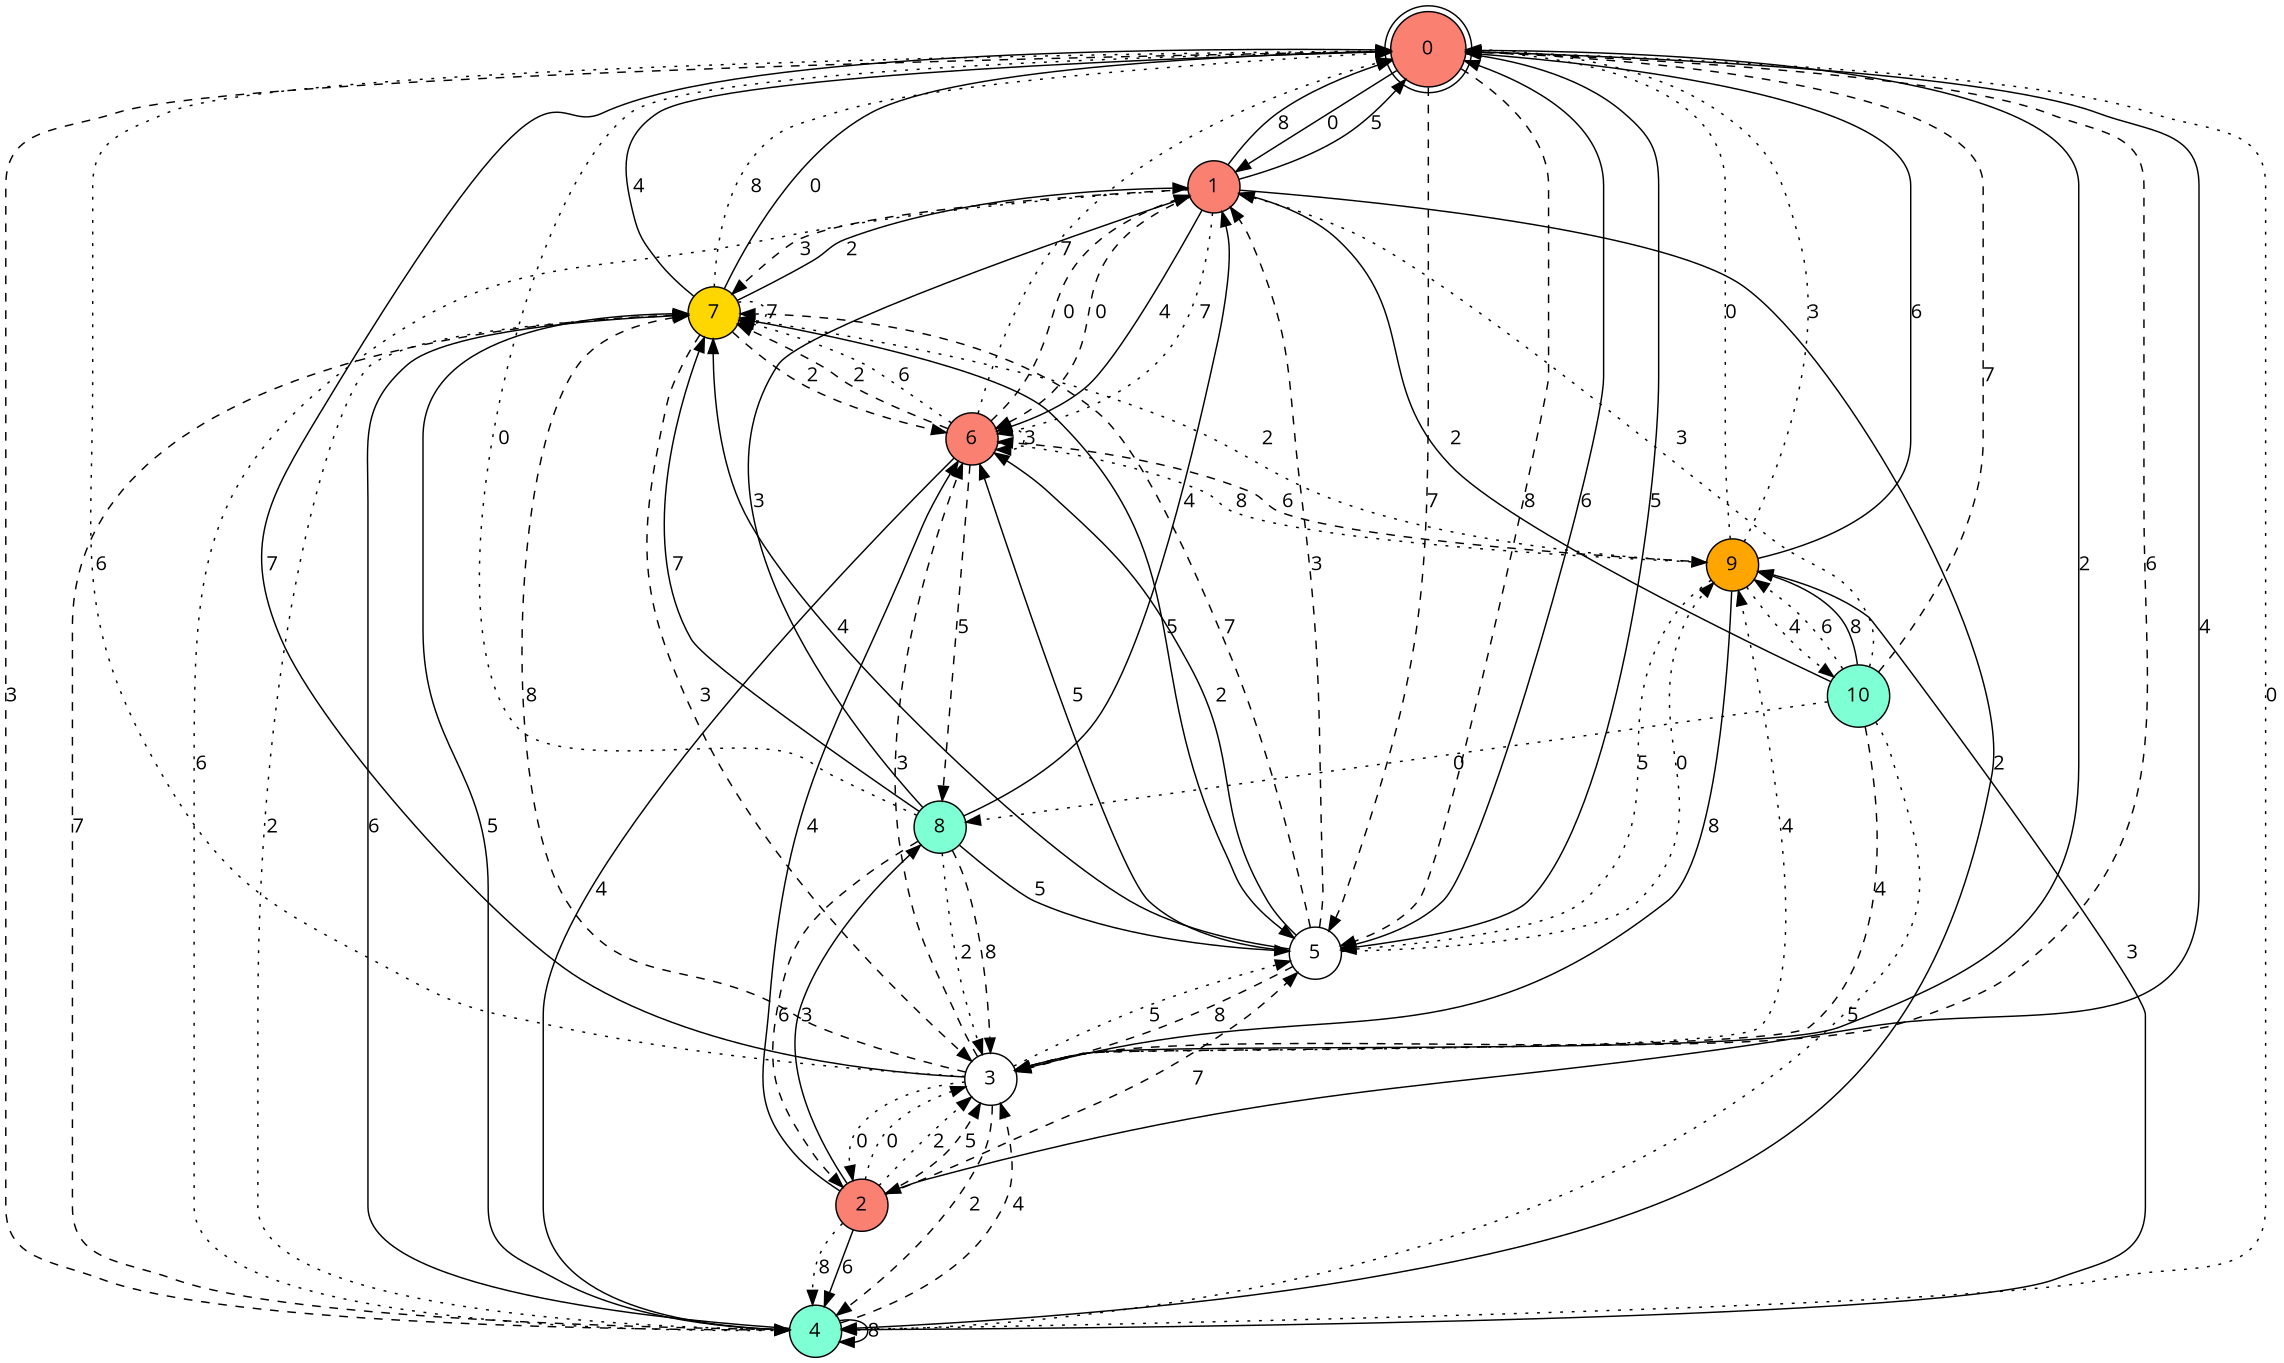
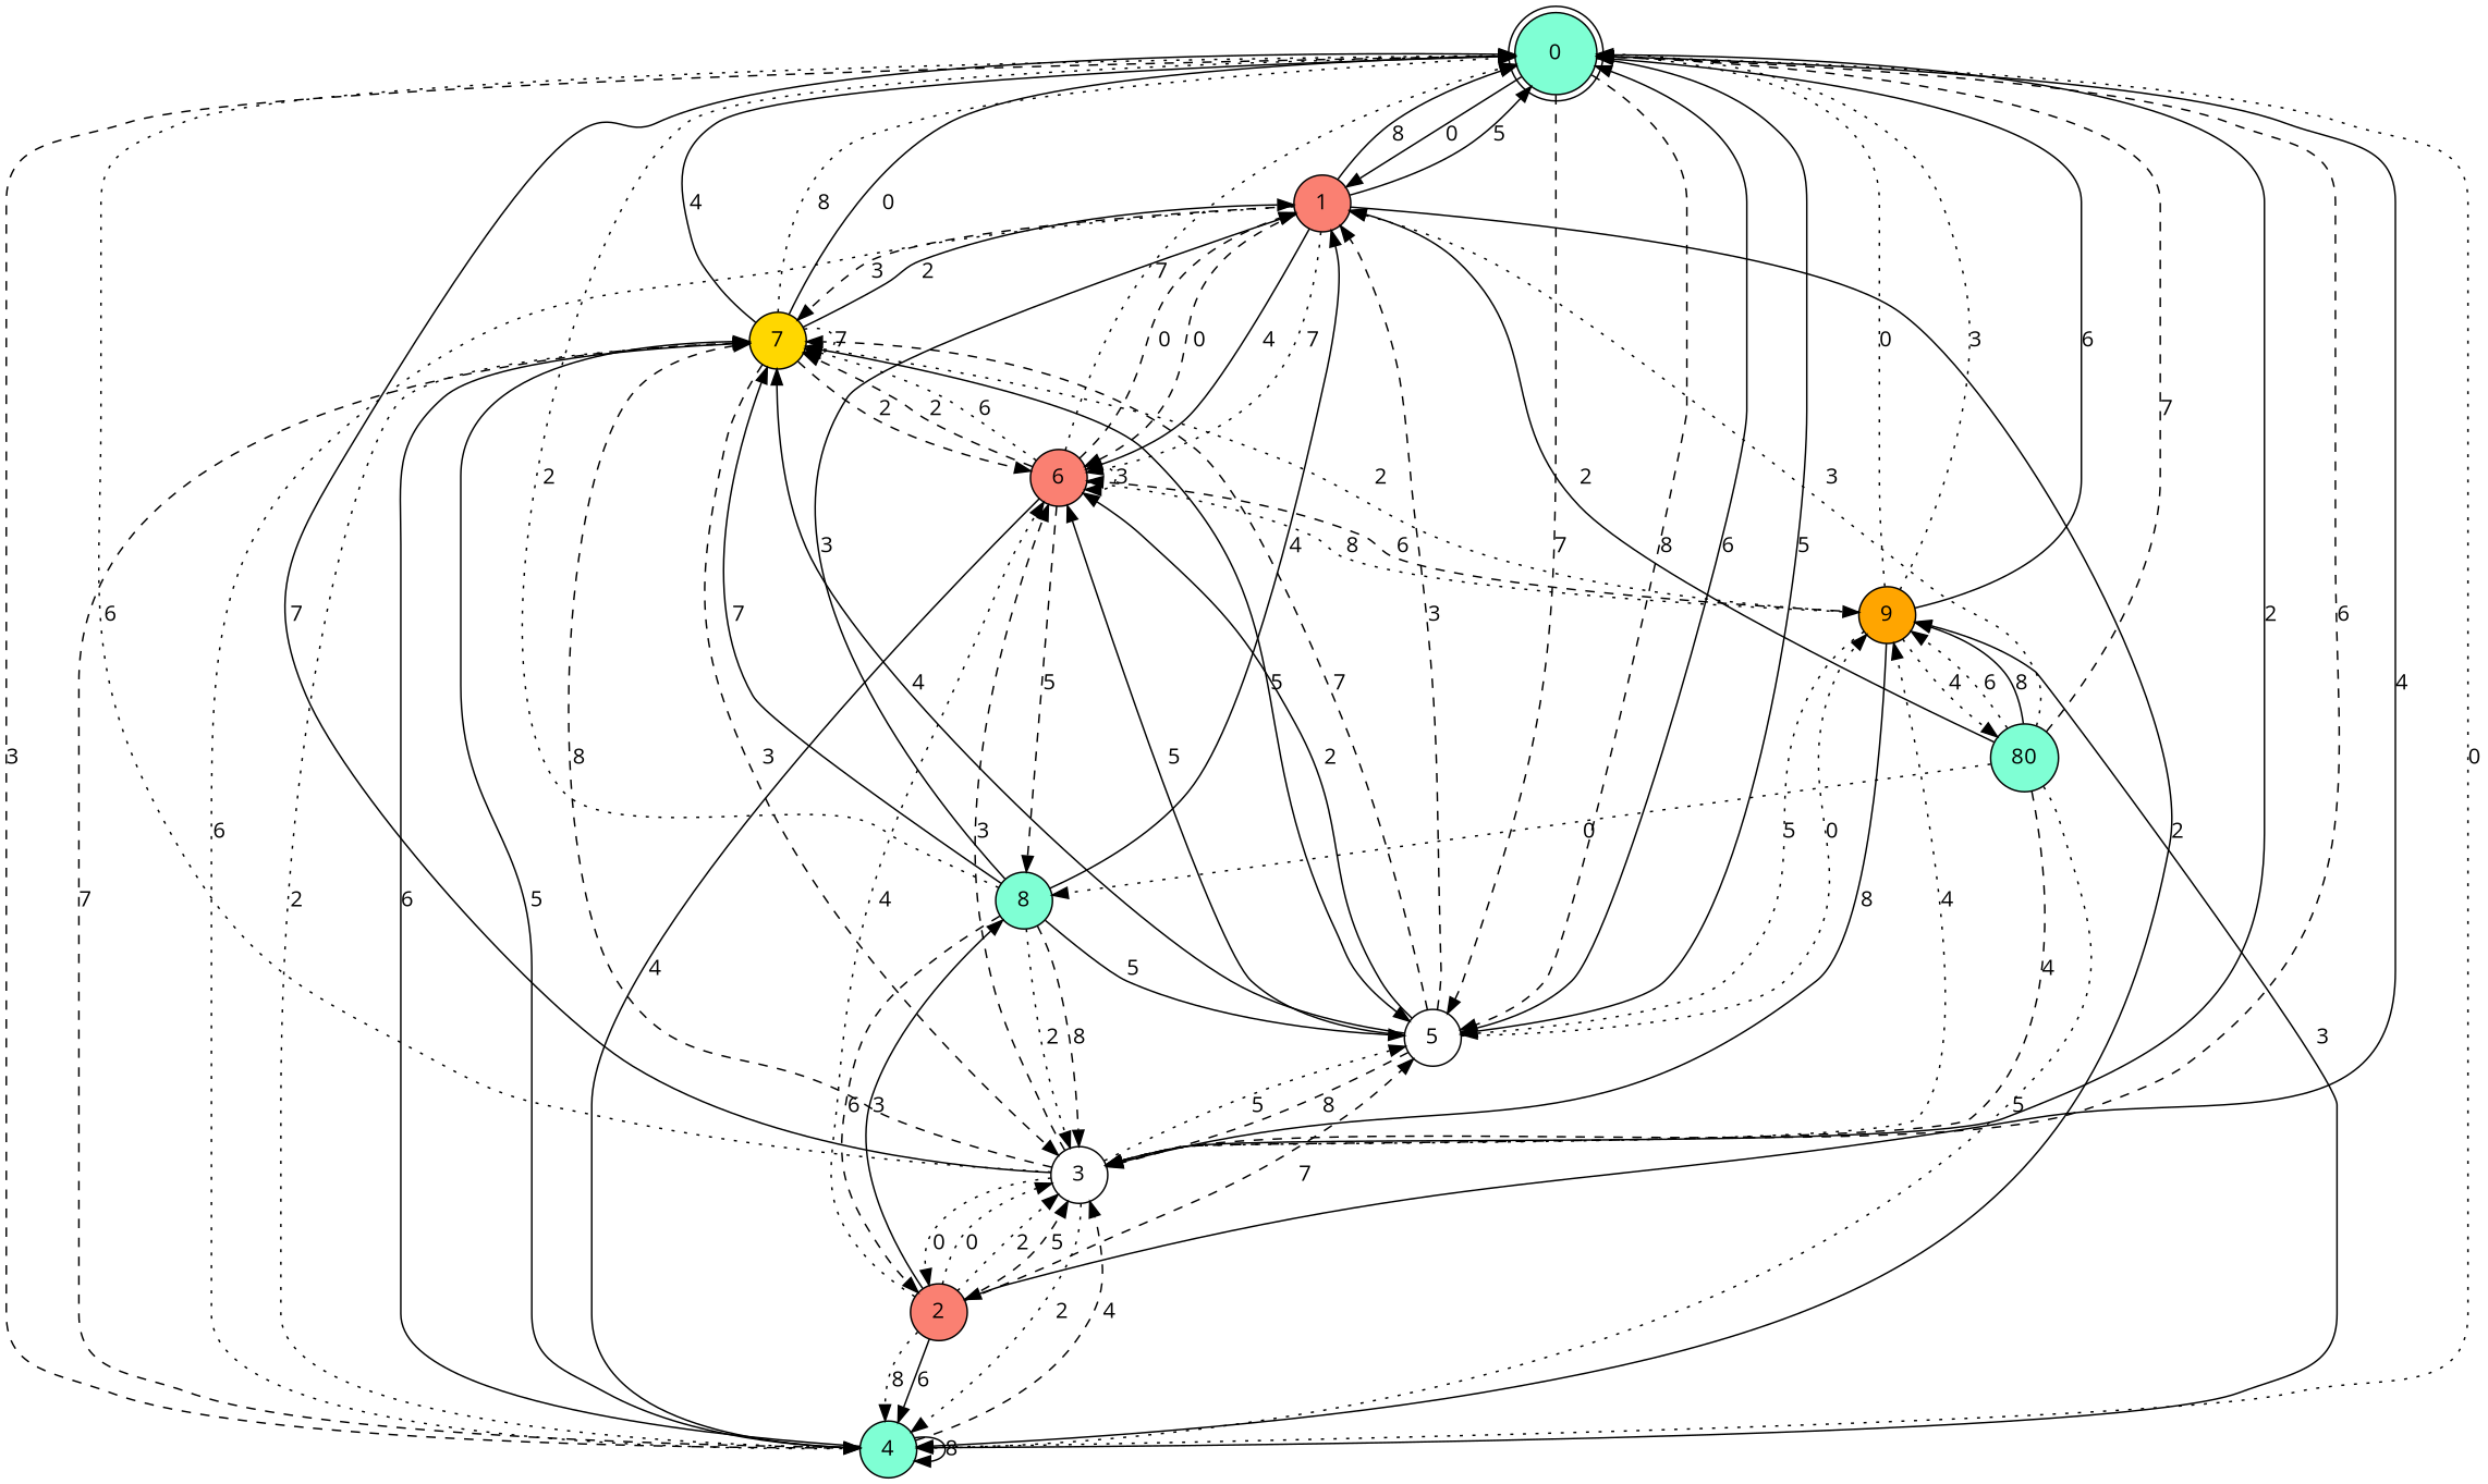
  digraph {
    fontname="Open Sans"
    node [fillcolor=salmon fontname="Open Sans" shape=circle style=filled]
    edge [fontname="Open Sans" style=solid]
-   n1 [label=0 shape=doublecircle]
+   n1 [fillcolor=aquamarine label=0 shape=doublecircle]
    n2 [label=1]
    n3 [label=2]
    n4 [fillcolor=white label=3]
    n5 [fillcolor=aquamarine label=4]
    n6 [fillcolor=white label=5]
    n7 [label=6]
    n8 [fillcolor=gold label=7]
    n9 [fillcolor=aquamarine label=8]
    n10 [fillcolor=orange label=9]
-   n11 [fillcolor=aquamarine label=10]
+   n11 [fillcolor=aquamarine label=80]
    n1 -> n2 [label=0]
    n1 -> n3 [label=4]
    n1 -> n4 [label=2]
    n1 -> n4 [label=6 style=dashed]
    n1 -> n5 [label=3 style=dashed]
    n1 -> n6 [label=5]
    n1 -> n6 [label=8 style=dashed]
    n1 -> n6 [label=7 style=dashed]
    n2 -> n1 [label=5]
    n2 -> n1 [label=8]
    n2 -> n5 [label=2]
    n2 -> n5 [label=6 style=dotted]
    n2 -> n7 [label=0 style=dashed]
    n2 -> n7 [label=4]
    n2 -> n7 [label=7 style=dotted]
    n2 -> n8 [label=3 style=dashed]
    n3 -> n4 [label=0 style=dotted]
    n3 -> n4 [label=2 style=dotted]
    n3 -> n4 [label=5 style=dashed]
    n3 -> n5 [label=6]
    n3 -> n5 [label=8 style=dotted]
    n3 -> n6 [label=7 style=dashed]
-   n3 -> n7 [label=4]
+   n3 -> n7 [label=4 style=dotted]
    n3 -> n9 [label=3]
    n4 -> n1 [label=6 style=dotted]
    n4 -> n1 [label=7]
    n4 -> n3 [label=0 style=dotted]
-   n4 -> n5 [label=2 style=dashed]
+   n4 -> n5 [label=2 style=dotted]
    n4 -> n6 [label=5 style=dotted]
    n4 -> n7 [label=3 style=dashed]
    n4 -> n8 [label=8 style=dashed]
    n4 -> n10 [label=4 style=dotted]
    n5 -> n1 [label=0 style=dotted]
    n5 -> n4 [label=4 style=dashed]
    n5 -> n5 [label=8]
    n5 -> n8 [label=2 style=dotted]
    n5 -> n8 [label=6]
    n5 -> n8 [label=5]
    n5 -> n8 [label=7 style=dashed]
    n5 -> n10 [label=3]
    n6 -> n1 [label=6]
    n6 -> n2 [label=3 style=dashed]
    n6 -> n4 [label=8 style=dashed]
    n6 -> n7 [label=2]
    n6 -> n7 [label=5]
    n6 -> n8 [label=4]
    n6 -> n8 [label=7 style=dashed]
    n6 -> n10 [label=0 style=dotted]
    n7 -> n1 [label=7 style=dotted]
    n7 -> n2 [label=0 style=dashed]
    n7 -> n5 [label=4]
    n7 -> n7 [label=3 style=dotted]
    n7 -> n8 [label=2 style=dashed]
    n7 -> n8 [label=6 style=dotted]
    n7 -> n9 [label=5 style=dashed]
    n7 -> n10 [label=8 style=dotted]
    n8 -> n1 [label=0]
    n8 -> n1 [label=4]
    n8 -> n1 [label=8 style=dotted]
    n8 -> n2 [label=2]
    n8 -> n4 [label=3 style=dashed]
    n8 -> n6 [label=5]
    n8 -> n7 [label=2 style=dashed]
    n8 -> n8 [label=7 style=dotted]
-   n9 -> n1 [label=0 style=dotted]
+   n9 -> n1 [label=2 style=dotted]
    n9 -> n2 [label=4]
    n9 -> n2 [label=3]
    n9 -> n3 [label=6 style=dashed]
    n9 -> n4 [label=2 style=dotted]
    n9 -> n4 [label=8 style=dashed]
    n9 -> n6 [label=5]
    n9 -> n8 [label=7]
    n10 -> n1 [label=0 style=dotted]
    n10 -> n1 [label=3 style=dotted]
    n10 -> n1 [label=6]
    n10 -> n4 [label=8]
    n10 -> n6 [label=5 style=dotted]
    n10 -> n7 [label=6 style=dashed]
    n10 -> n8 [label=2 style=dotted]
    n10 -> n11 [label=4 style=dotted]
    n11 -> n1 [label=7 style=dashed]
    n11 -> n2 [label=2]
    n11 -> n2 [label=3 style=dotted]
    n11 -> n4 [label=4 style=dashed]
    n11 -> n5 [label=5 style=dotted]
    n11 -> n9 [label=0 style=dotted]
    n11 -> n10 [label=6 style=dotted]
    n11 -> n10 [label=8]
  }
